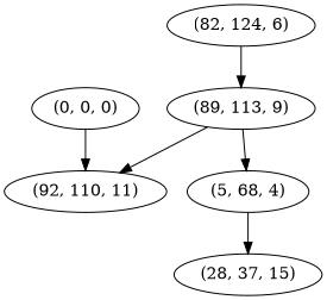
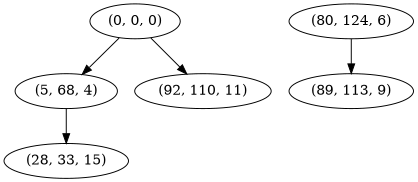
  digraph {
    n1 [label="(5, 68, 4)"]
    "(0, 0, 0)"
    "(92, 110, 11)"
-   "(28, 37, 15)"
-   "(80, 124, 6)" [label="(82, 124, 6)"]
+   "(28, 37, 15)" [label="(28, 33, 15)"]
+   "(80, 124, 6)"
    "(89, 113, 9)"
    n1 -> "(28, 37, 15)"
-   "(89, 113, 9)" -> n1
+   "(0, 0, 0)" -> n1
    "(0, 0, 0)" -> "(92, 110, 11)"
    "(80, 124, 6)" -> "(89, 113, 9)"
-   "(89, 113, 9)" -> "(92, 110, 11)"
  }
